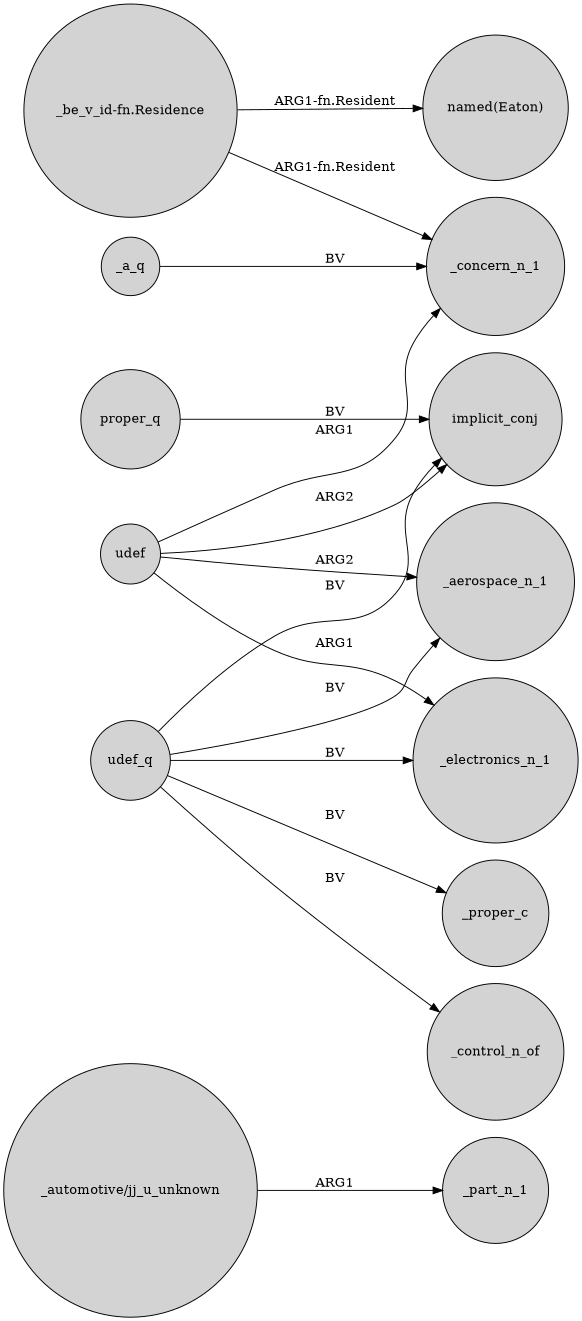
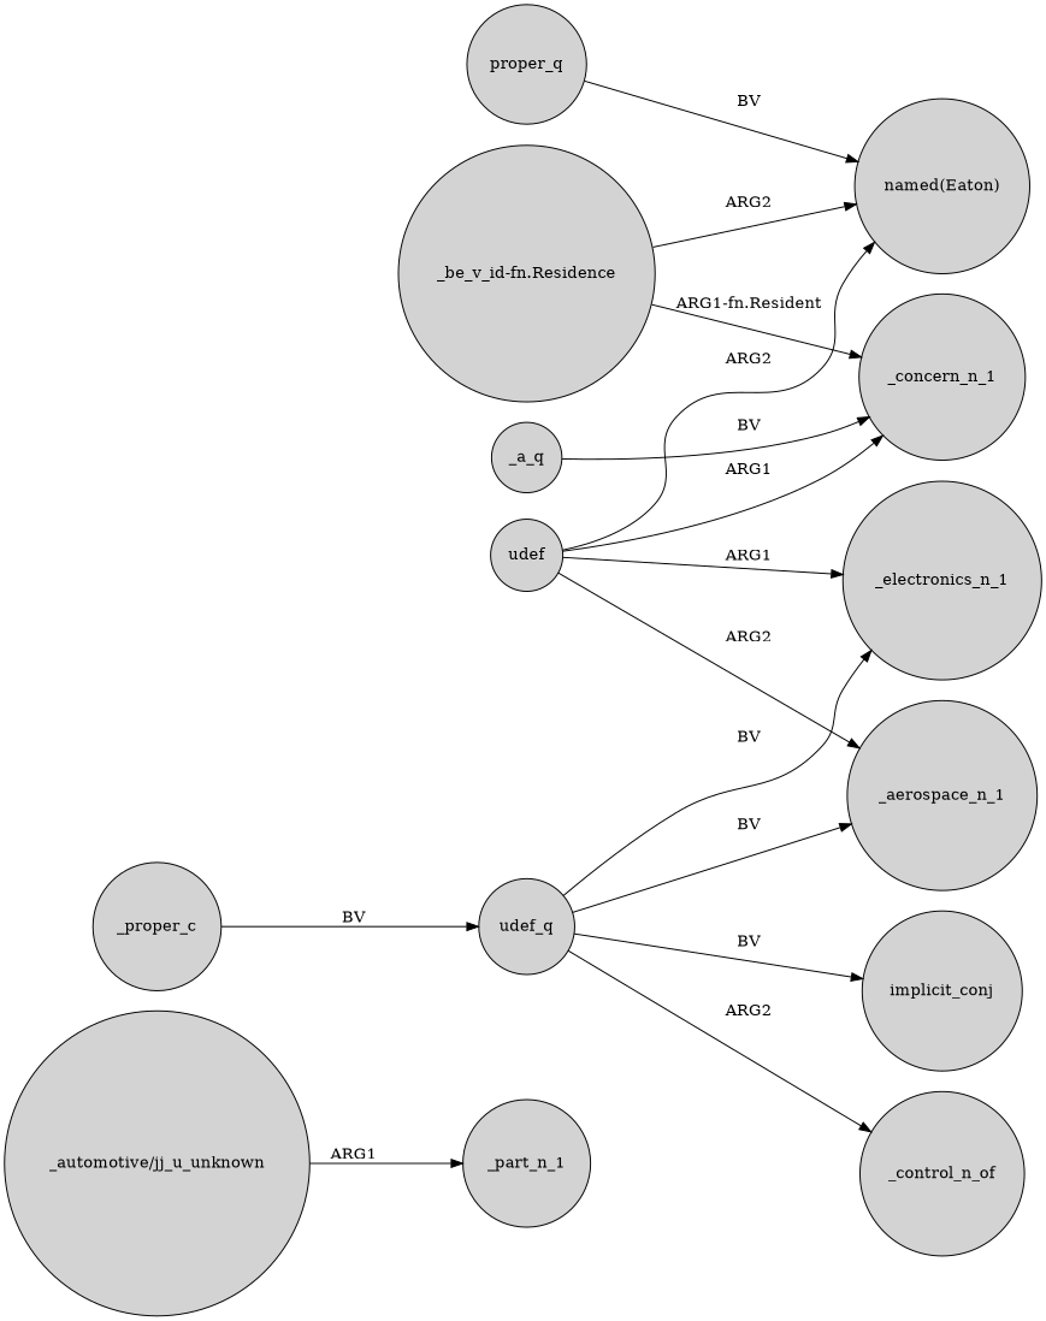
  digraph {
    rankdir=LR
    node [shape=circle style=filled]
    "_automotive/jj_u_unknown"
    _part_n_1
    "_be_v_id-fn.Residence"
    "named(Eaton)"
    _concern_n_1
    udef_q
    implicit_conj
    _aerospace_n_1
    _electronics_n_1
    n10 [label=_proper_c]
    _control_n_of
    n12 [label=udef]
    proper_q
    _a_q
    "_automotive/jj_u_unknown" -> _part_n_1 [label=ARG1]
-   "_be_v_id-fn.Residence" -> "named(Eaton)" [label="ARG1-fn.Resident"]
+   "_be_v_id-fn.Residence" -> "named(Eaton)" [label=ARG2]
    "_be_v_id-fn.Residence" -> _concern_n_1 [label="ARG1-fn.Resident"]
    udef_q -> implicit_conj [label=BV]
    udef_q -> _aerospace_n_1 [label=BV]
    udef_q -> _electronics_n_1 [label=BV]
-   udef_q -> n10 [label=BV]
-   udef_q -> _control_n_of [label=BV]
+   n10 -> udef_q [label=BV]
+   udef_q -> _control_n_of [label=ARG2]
    n12 -> _concern_n_1 [label=ARG1]
-   n12 -> implicit_conj [label=ARG2]
+   n12 -> "named(Eaton)" [label=ARG2]
    n12 -> _aerospace_n_1 [label=ARG2]
    n12 -> _electronics_n_1 [label=ARG1]
-   proper_q -> implicit_conj [label=BV]
+   proper_q -> "named(Eaton)" [label=BV]
    _a_q -> _concern_n_1 [label=BV]
  }
